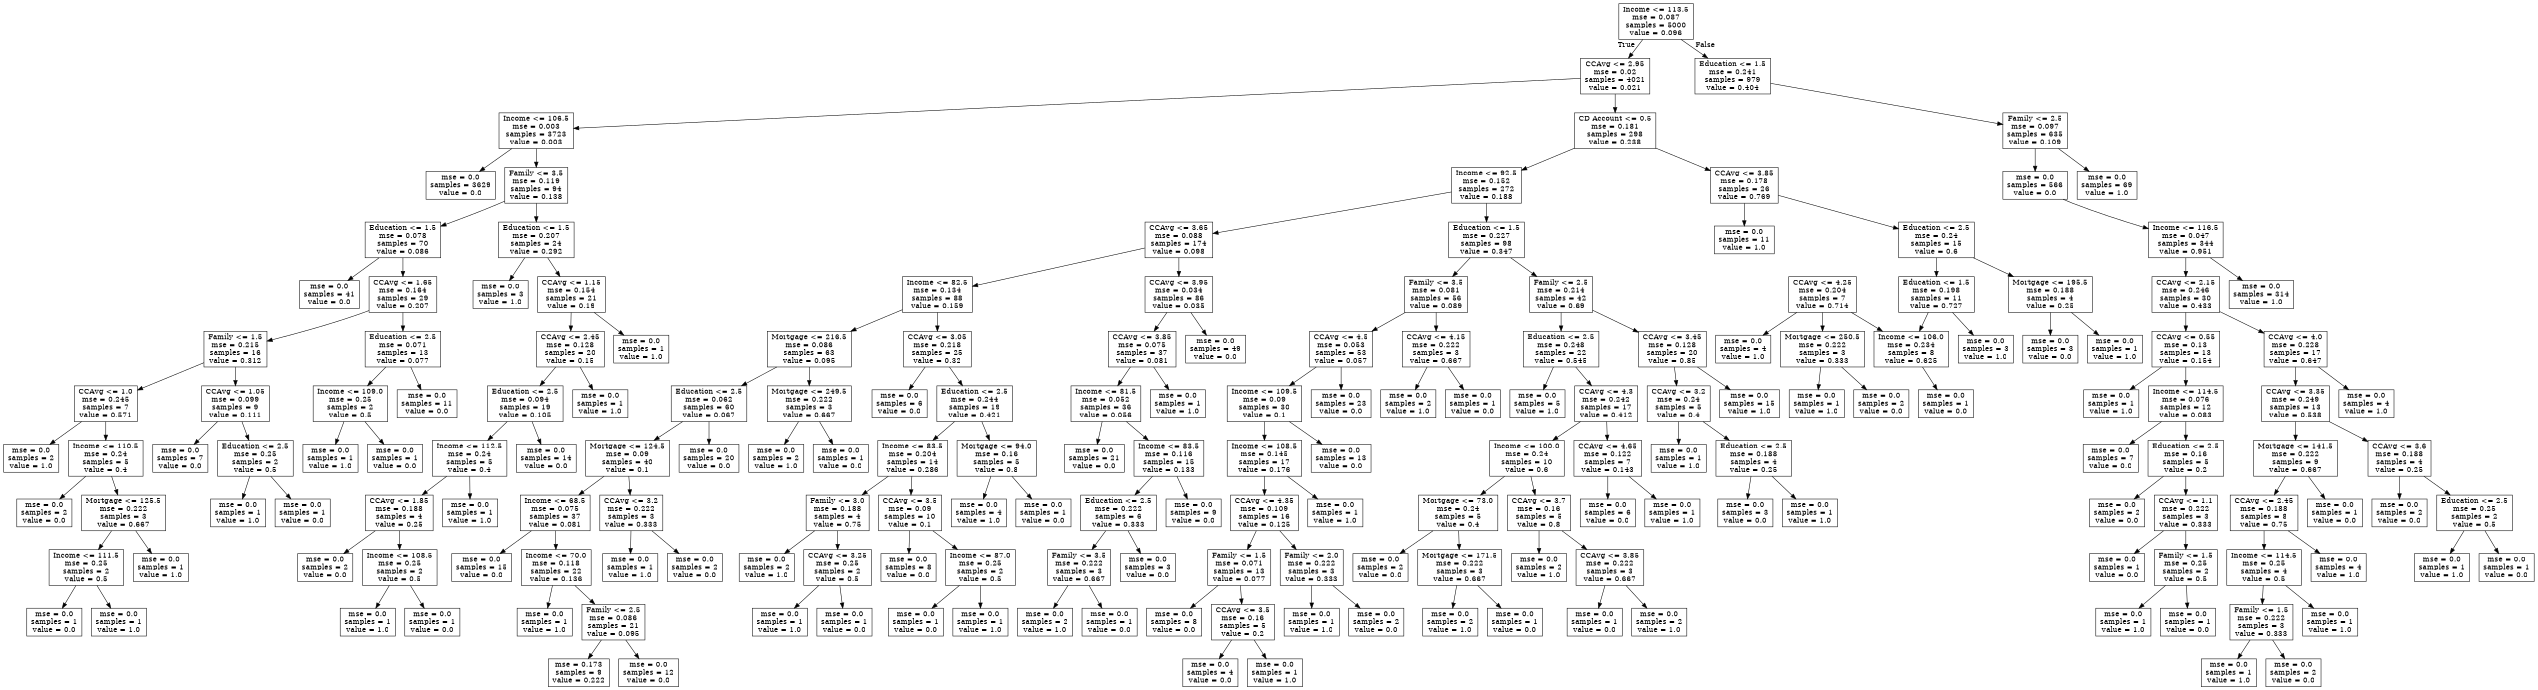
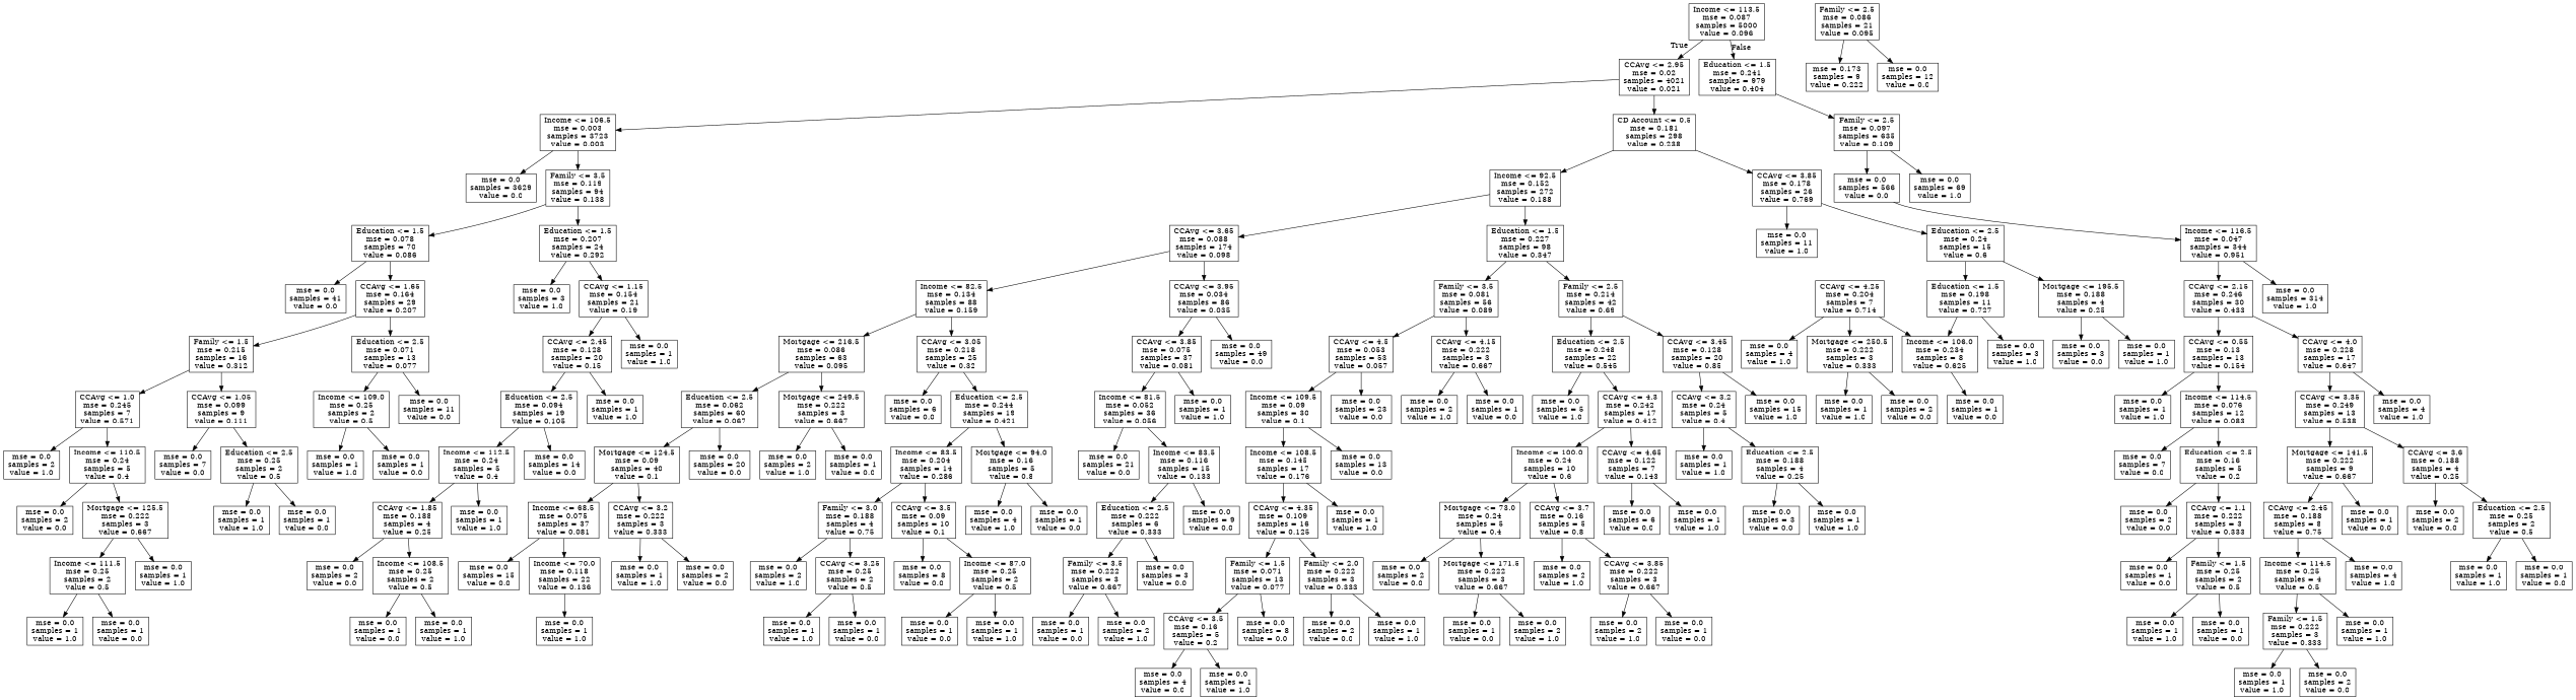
  digraph {
    node [shape=box]
    n1 [label="Income <= 113.5\nmse = 0.087\nsamples = 5000\nvalue = 0.096"]
    n2 [label="CCAvg <= 2.95\nmse = 0.02\nsamples = 4021\nvalue = 0.021"]
    n3 [label="Education <= 1.5\nmse = 0.241\nsamples = 979\nvalue = 0.404"]
    n4 [label="Income <= 106.5\nmse = 0.003\nsamples = 3723\nvalue = 0.003"]
    n5 [label="CD Account <= 0.5\nmse = 0.181\nsamples = 298\nvalue = 0.238"]
    n6 [label="Family <= 2.5\nmse = 0.097\nsamples = 635\nvalue = 0.109"]
    n7 [label="mse = 0.0\nsamples = 3629\nvalue = 0.0"]
    n8 [label="Family <= 3.5\nmse = 0.119\nsamples = 94\nvalue = 0.138"]
    n9 [label="Income <= 92.5\nmse = 0.152\nsamples = 272\nvalue = 0.188"]
    n10 [label="CCAvg <= 3.85\nmse = 0.178\nsamples = 26\nvalue = 0.769"]
    n11 [label="Education <= 1.5\nmse = 0.078\nsamples = 70\nvalue = 0.086"]
    n12 [label="Education <= 1.5\nmse = 0.207\nsamples = 24\nvalue = 0.292"]
    n13 [label="mse = 0.0\nsamples = 41\nvalue = 0.0"]
    n14 [label="CCAvg <= 1.65\nmse = 0.164\nsamples = 29\nvalue = 0.207"]
    n15 [label="mse = 0.0\nsamples = 3\nvalue = 1.0"]
    n16 [label="CCAvg <= 1.15\nmse = 0.154\nsamples = 21\nvalue = 0.19"]
    n17 [label="Family <= 1.5\nmse = 0.215\nsamples = 16\nvalue = 0.312"]
    n18 [label="Education <= 2.5\nmse = 0.071\nsamples = 13\nvalue = 0.077"]
    n19 [label="CCAvg <= 1.05\nmse = 0.099\nsamples = 9\nvalue = 0.111"]
    n20 [label="CCAvg <= 1.0\nmse = 0.245\nsamples = 7\nvalue = 0.571"]
    n21 [label="mse = 0.0\nsamples = 11\nvalue = 0.0"]
    n22 [label="Income <= 109.0\nmse = 0.25\nsamples = 2\nvalue = 0.5"]
    n23 [label="mse = 0.0\nsamples = 7\nvalue = 0.0"]
    n24 [label="Education <= 2.5\nmse = 0.25\nsamples = 2\nvalue = 0.5"]
    n25 [label="mse = 0.0\nsamples = 2\nvalue = 1.0"]
    n26 [label="Income <= 110.5\nmse = 0.24\nsamples = 5\nvalue = 0.4"]
    n27 [label="mse = 0.0\nsamples = 1\nvalue = 1.0"]
    n28 [label="mse = 0.0\nsamples = 1\nvalue = 0.0"]
    n29 [label="mse = 0.0\nsamples = 2\nvalue = 0.0"]
    n30 [label="Mortgage <= 125.5\nmse = 0.222\nsamples = 3\nvalue = 0.667"]
    n31 [label="Income <= 111.5\nmse = 0.25\nsamples = 2\nvalue = 0.5"]
    n32 [label="mse = 0.0\nsamples = 1\nvalue = 1.0"]
    n33 [label="mse = 0.0\nsamples = 1\nvalue = 0.0"]
    n34 [label="mse = 0.0\nsamples = 1\nvalue = 1.0"]
    n35 [label="mse = 0.0\nsamples = 1\nvalue = 1.0"]
    n36 [label="mse = 0.0\nsamples = 1\nvalue = 0.0"]
    n37 [label="mse = 0.0\nsamples = 1\nvalue = 1.0"]
    n38 [label="CCAvg <= 2.45\nmse = 0.128\nsamples = 20\nvalue = 0.15"]
    n39 [label="Education <= 2.5\nmse = 0.094\nsamples = 19\nvalue = 0.105"]
    n40 [label="mse = 0.0\nsamples = 1\nvalue = 1.0"]
    n41 [label="Income <= 112.5\nmse = 0.24\nsamples = 5\nvalue = 0.4"]
    n42 [label="mse = 0.0\nsamples = 14\nvalue = 0.0"]
    n43 [label="CCAvg <= 1.85\nmse = 0.188\nsamples = 4\nvalue = 0.25"]
    n44 [label="mse = 0.0\nsamples = 1\nvalue = 1.0"]
    n45 [label="mse = 0.0\nsamples = 2\nvalue = 0.0"]
    n46 [label="Income <= 108.5\nmse = 0.25\nsamples = 2\nvalue = 0.5"]
    n47 [label="mse = 0.0\nsamples = 1\nvalue = 1.0"]
    n48 [label="mse = 0.0\nsamples = 1\nvalue = 0.0"]
    n49 [label="CCAvg <= 3.65\nmse = 0.088\nsamples = 174\nvalue = 0.098"]
    n50 [label="Education <= 1.5\nmse = 0.227\nsamples = 98\nvalue = 0.347"]
    n51 [label="mse = 0.0\nsamples = 11\nvalue = 1.0"]
    n52 [label="Education <= 2.5\nmse = 0.24\nsamples = 15\nvalue = 0.6"]
    n53 [label="Income <= 82.5\nmse = 0.134\nsamples = 88\nvalue = 0.159"]
    n54 [label="CCAvg <= 3.95\nmse = 0.034\nsamples = 86\nvalue = 0.035"]
    n55 [label="Family <= 3.5\nmse = 0.081\nsamples = 56\nvalue = 0.089"]
    n56 [label="Family <= 2.5\nmse = 0.214\nsamples = 42\nvalue = 0.69"]
    n57 [label="Mortgage <= 216.5\nmse = 0.086\nsamples = 63\nvalue = 0.095"]
    n58 [label="CCAvg <= 3.05\nmse = 0.218\nsamples = 25\nvalue = 0.32"]
    n59 [label="CCAvg <= 3.85\nmse = 0.075\nsamples = 37\nvalue = 0.081"]
    n60 [label="mse = 0.0\nsamples = 49\nvalue = 0.0"]
    n61 [label="Education <= 2.5\nmse = 0.062\nsamples = 60\nvalue = 0.067"]
    n62 [label="Mortgage <= 249.5\nmse = 0.222\nsamples = 3\nvalue = 0.667"]
    n63 [label="mse = 0.0\nsamples = 6\nvalue = 0.0"]
    n64 [label="Education <= 2.5\nmse = 0.244\nsamples = 19\nvalue = 0.421"]
    n65 [label="Mortgage <= 124.5\nmse = 0.09\nsamples = 40\nvalue = 0.1"]
    n66 [label="mse = 0.0\nsamples = 20\nvalue = 0.0"]
    n67 [label="mse = 0.0\nsamples = 2\nvalue = 1.0"]
    n68 [label="mse = 0.0\nsamples = 1\nvalue = 0.0"]
    n69 [label="Income <= 68.5\nmse = 0.075\nsamples = 37\nvalue = 0.081"]
    n70 [label="CCAvg <= 3.2\nmse = 0.222\nsamples = 3\nvalue = 0.333"]
    n71 [label="mse = 0.0\nsamples = 15\nvalue = 0.0"]
    n72 [label="Income <= 70.0\nmse = 0.118\nsamples = 22\nvalue = 0.136"]
    n73 [label="mse = 0.0\nsamples = 1\nvalue = 1.0"]
    n74 [label="mse = 0.0\nsamples = 2\nvalue = 0.0"]
    n75 [label="mse = 0.0\nsamples = 1\nvalue = 1.0"]
    n76 [label="Family <= 2.5\nmse = 0.086\nsamples = 21\nvalue = 0.095"]
    n77 [label="mse = 0.173\nsamples = 9\nvalue = 0.222"]
    n78 [label="mse = 0.0\nsamples = 12\nvalue = 0.0"]
    n79 [label="Income <= 83.5\nmse = 0.204\nsamples = 14\nvalue = 0.286"]
    n80 [label="Mortgage <= 94.0\nmse = 0.16\nsamples = 5\nvalue = 0.8"]
    n81 [label="Family <= 3.0\nmse = 0.188\nsamples = 4\nvalue = 0.75"]
    n82 [label="CCAvg <= 3.5\nmse = 0.09\nsamples = 10\nvalue = 0.1"]
    n83 [label="mse = 0.0\nsamples = 4\nvalue = 1.0"]
    n84 [label="mse = 0.0\nsamples = 1\nvalue = 0.0"]
    n85 [label="mse = 0.0\nsamples = 2\nvalue = 1.0"]
    n86 [label="CCAvg <= 3.25\nmse = 0.25\nsamples = 2\nvalue = 0.5"]
    n87 [label="mse = 0.0\nsamples = 8\nvalue = 0.0"]
    n88 [label="Income <= 87.0\nmse = 0.25\nsamples = 2\nvalue = 0.5"]
    n89 [label="mse = 0.0\nsamples = 1\nvalue = 1.0"]
    n90 [label="mse = 0.0\nsamples = 1\nvalue = 0.0"]
    n91 [label="mse = 0.0\nsamples = 1\nvalue = 0.0"]
    n92 [label="mse = 0.0\nsamples = 1\nvalue = 1.0"]
    n93 [label="Income <= 81.5\nmse = 0.052\nsamples = 36\nvalue = 0.056"]
    n94 [label="mse = 0.0\nsamples = 1\nvalue = 1.0"]
    n95 [label="mse = 0.0\nsamples = 21\nvalue = 0.0"]
    n96 [label="Income <= 83.5\nmse = 0.116\nsamples = 15\nvalue = 0.133"]
    n97 [label="Education <= 2.5\nmse = 0.222\nsamples = 6\nvalue = 0.333"]
    n98 [label="mse = 0.0\nsamples = 9\nvalue = 0.0"]
    n99 [label="Family <= 3.5\nmse = 0.222\nsamples = 3\nvalue = 0.667"]
    n100 [label="mse = 0.0\nsamples = 3\nvalue = 0.0"]
    n101 [label="mse = 0.0\nsamples = 2\nvalue = 1.0"]
    n102 [label="mse = 0.0\nsamples = 1\nvalue = 0.0"]
    n103 [label="CCAvg <= 4.5\nmse = 0.053\nsamples = 53\nvalue = 0.057"]
    n104 [label="CCAvg <= 4.15\nmse = 0.222\nsamples = 3\nvalue = 0.667"]
    n105 [label="Education <= 2.5\nmse = 0.248\nsamples = 22\nvalue = 0.545"]
    n106 [label="CCAvg <= 3.45\nmse = 0.128\nsamples = 20\nvalue = 0.85"]
    n107 [label="Income <= 109.5\nmse = 0.09\nsamples = 30\nvalue = 0.1"]
    n108 [label="mse = 0.0\nsamples = 23\nvalue = 0.0"]
    n109 [label="mse = 0.0\nsamples = 2\nvalue = 1.0"]
    n110 [label="mse = 0.0\nsamples = 1\nvalue = 0.0"]
    n111 [label="Income <= 108.5\nmse = 0.145\nsamples = 17\nvalue = 0.176"]
    n112 [label="mse = 0.0\nsamples = 13\nvalue = 0.0"]
    n113 [label="CCAvg <= 4.35\nmse = 0.109\nsamples = 16\nvalue = 0.125"]
    n114 [label="mse = 0.0\nsamples = 1\nvalue = 1.0"]
    n115 [label="Family <= 1.5\nmse = 0.071\nsamples = 13\nvalue = 0.077"]
    n116 [label="Family <= 2.0\nmse = 0.222\nsamples = 3\nvalue = 0.333"]
    n117 [label="mse = 0.0\nsamples = 8\nvalue = 0.0"]
    n118 [label="CCAvg <= 3.5\nmse = 0.16\nsamples = 5\nvalue = 0.2"]
    n119 [label="mse = 0.0\nsamples = 1\nvalue = 1.0"]
    n120 [label="mse = 0.0\nsamples = 2\nvalue = 0.0"]
    n121 [label="mse = 0.0\nsamples = 4\nvalue = 0.0"]
    n122 [label="mse = 0.0\nsamples = 1\nvalue = 1.0"]
    n123 [label="mse = 0.0\nsamples = 5\nvalue = 1.0"]
    n124 [label="CCAvg <= 4.3\nmse = 0.242\nsamples = 17\nvalue = 0.412"]
    n125 [label="CCAvg <= 3.2\nmse = 0.24\nsamples = 5\nvalue = 0.4"]
    n126 [label="mse = 0.0\nsamples = 15\nvalue = 1.0"]
    n127 [label="Income <= 100.0\nmse = 0.24\nsamples = 10\nvalue = 0.6"]
    n128 [label="CCAvg <= 4.65\nmse = 0.122\nsamples = 7\nvalue = 0.143"]
    n129 [label="Mortgage <= 73.0\nmse = 0.24\nsamples = 5\nvalue = 0.4"]
    n130 [label="CCAvg <= 3.7\nmse = 0.16\nsamples = 5\nvalue = 0.8"]
    n131 [label="mse = 0.0\nsamples = 6\nvalue = 0.0"]
    n132 [label="mse = 0.0\nsamples = 1\nvalue = 1.0"]
    n133 [label="mse = 0.0\nsamples = 2\nvalue = 0.0"]
    n134 [label="Mortgage <= 171.5\nmse = 0.222\nsamples = 3\nvalue = 0.667"]
    n135 [label="mse = 0.0\nsamples = 2\nvalue = 1.0"]
    n136 [label="CCAvg <= 3.85\nmse = 0.222\nsamples = 3\nvalue = 0.667"]
    n137 [label="mse = 0.0\nsamples = 2\nvalue = 1.0"]
    n138 [label="mse = 0.0\nsamples = 1\nvalue = 0.0"]
    n139 [label="mse = 0.0\nsamples = 1\nvalue = 0.0"]
    n140 [label="mse = 0.0\nsamples = 2\nvalue = 1.0"]
    n141 [label="mse = 0.0\nsamples = 1\nvalue = 1.0"]
    n142 [label="Education <= 2.5\nmse = 0.188\nsamples = 4\nvalue = 0.25"]
    n143 [label="mse = 0.0\nsamples = 3\nvalue = 0.0"]
    n144 [label="mse = 0.0\nsamples = 1\nvalue = 1.0"]
    n145 [label="Education <= 1.5\nmse = 0.198\nsamples = 11\nvalue = 0.727"]
    n146 [label="Mortgage <= 195.5\nmse = 0.188\nsamples = 4\nvalue = 0.25"]
    n147 [label="Income <= 106.0\nmse = 0.234\nsamples = 8\nvalue = 0.625"]
    n148 [label="mse = 0.0\nsamples = 3\nvalue = 1.0"]
    n149 [label="mse = 0.0\nsamples = 3\nvalue = 0.0"]
    n150 [label="mse = 0.0\nsamples = 1\nvalue = 1.0"]
    n151 [label="mse = 0.0\nsamples = 1\nvalue = 0.0"]
    n152 [label="CCAvg <= 4.25\nmse = 0.204\nsamples = 7\nvalue = 0.714"]
    n153 [label="mse = 0.0\nsamples = 4\nvalue = 1.0"]
    n154 [label="Mortgage <= 250.5\nmse = 0.222\nsamples = 3\nvalue = 0.333"]
    n155 [label="mse = 0.0\nsamples = 2\nvalue = 0.0"]
    n156 [label="mse = 0.0\nsamples = 1\nvalue = 1.0"]
    n157 [label="mse = 0.0\nsamples = 566\nvalue = 0.0"]
    n158 [label="mse = 0.0\nsamples = 69\nvalue = 1.0"]
    n159 [label="Income <= 116.5\nmse = 0.047\nsamples = 344\nvalue = 0.951"]
    n160 [label="CCAvg <= 2.15\nmse = 0.246\nsamples = 30\nvalue = 0.433"]
    n161 [label="mse = 0.0\nsamples = 314\nvalue = 1.0"]
    n162 [label="CCAvg <= 0.55\nmse = 0.13\nsamples = 13\nvalue = 0.154"]
    n163 [label="CCAvg <= 4.0\nmse = 0.228\nsamples = 17\nvalue = 0.647"]
    n164 [label="mse = 0.0\nsamples = 1\nvalue = 1.0"]
    n165 [label="Income <= 114.5\nmse = 0.076\nsamples = 12\nvalue = 0.083"]
    n166 [label="CCAvg <= 3.35\nmse = 0.249\nsamples = 13\nvalue = 0.538"]
    n167 [label="mse = 0.0\nsamples = 4\nvalue = 1.0"]
    n168 [label="mse = 0.0\nsamples = 7\nvalue = 0.0"]
    n169 [label="Education <= 2.5\nmse = 0.16\nsamples = 5\nvalue = 0.2"]
    n170 [label="mse = 0.0\nsamples = 2\nvalue = 0.0"]
    n171 [label="CCAvg <= 1.1\nmse = 0.222\nsamples = 3\nvalue = 0.333"]
    n172 [label="mse = 0.0\nsamples = 1\nvalue = 0.0"]
    n173 [label="Family <= 1.5\nmse = 0.25\nsamples = 2\nvalue = 0.5"]
    n174 [label="mse = 0.0\nsamples = 1\nvalue = 1.0"]
    n175 [label="mse = 0.0\nsamples = 1\nvalue = 0.0"]
    n176 [label="Mortgage <= 141.5\nmse = 0.222\nsamples = 9\nvalue = 0.667"]
    n177 [label="CCAvg <= 3.6\nmse = 0.188\nsamples = 4\nvalue = 0.25"]
    n178 [label="CCAvg <= 2.45\nmse = 0.188\nsamples = 8\nvalue = 0.75"]
    n179 [label="mse = 0.0\nsamples = 1\nvalue = 0.0"]
    n180 [label="mse = 0.0\nsamples = 2\nvalue = 0.0"]
    n181 [label="Education <= 2.5\nmse = 0.25\nsamples = 2\nvalue = 0.5"]
    n182 [label="Income <= 114.5\nmse = 0.25\nsamples = 4\nvalue = 0.5"]
    n183 [label="mse = 0.0\nsamples = 4\nvalue = 1.0"]
    n184 [label="Family <= 1.5\nmse = 0.222\nsamples = 3\nvalue = 0.333"]
    n185 [label="mse = 0.0\nsamples = 1\nvalue = 1.0"]
    n186 [label="mse = 0.0\nsamples = 1\nvalue = 1.0"]
    n187 [label="mse = 0.0\nsamples = 2\nvalue = 0.0"]
    n188 [label="mse = 0.0\nsamples = 1\nvalue = 1.0"]
    n189 [label="mse = 0.0\nsamples = 1\nvalue = 0.0"]
    n1 -> n2 [headlabel=True labelangle=45 labeldistance=2.5]
    n1 -> n3 [headlabel=False labelangle=-45 labeldistance=2.5]
    n2 -> n4
    n2 -> n5
    n3 -> n6
    n4 -> n7
    n4 -> n8
    n5 -> n9
    n5 -> n10
    n6 -> n157
    n6 -> n158
    n8 -> n11
    n8 -> n12
    n9 -> n49
    n9 -> n50
    n10 -> n51
    n10 -> n52
    n11 -> n13
    n11 -> n14
    n12 -> n15
    n12 -> n16
    n14 -> n17
    n14 -> n18
    n16 -> n37
    n16 -> n38
    n17 -> n19
    n17 -> n20
    n18 -> n21
    n18 -> n22
    n19 -> n23
    n19 -> n24
    n20 -> n25
    n20 -> n26
    n22 -> n35
    n22 -> n36
    n24 -> n27
    n24 -> n28
    n26 -> n29
    n26 -> n30
    n30 -> n31
    n30 -> n32
    n31 -> n33
    n31 -> n34
    n38 -> n39
    n38 -> n40
    n39 -> n41
    n39 -> n42
    n41 -> n43
    n41 -> n44
    n43 -> n45
    n43 -> n46
    n46 -> n47
    n46 -> n48
    n49 -> n53
    n49 -> n54
    n50 -> n55
    n50 -> n56
    n52 -> n145
    n52 -> n146
    n53 -> n57
    n53 -> n58
    n54 -> n59
    n54 -> n60
    n55 -> n103
    n55 -> n104
    n56 -> n105
    n56 -> n106
    n57 -> n61
    n57 -> n62
    n58 -> n63
    n58 -> n64
    n59 -> n93
    n59 -> n94
    n61 -> n65
    n61 -> n66
    n62 -> n67
    n62 -> n68
    n64 -> n79
    n64 -> n80
    n65 -> n69
    n65 -> n70
    n69 -> n71
    n69 -> n72
    n70 -> n73
    n70 -> n74
    n72 -> n75
-   n72 -> n76
    n76 -> n77
    n76 -> n78
    n79 -> n81
    n79 -> n82
    n80 -> n83
    n80 -> n84
    n81 -> n85
    n81 -> n86
    n82 -> n87
    n82 -> n88
    n86 -> n89
    n86 -> n90
    n88 -> n91
    n88 -> n92
    n93 -> n95
    n93 -> n96
    n96 -> n97
    n96 -> n98
    n97 -> n99
    n97 -> n100
    n99 -> n101
    n99 -> n102
    n103 -> n107
    n103 -> n108
    n104 -> n109
    n104 -> n110
    n105 -> n123
    n105 -> n124
    n106 -> n125
    n106 -> n126
    n107 -> n111
    n107 -> n112
    n111 -> n113
    n111 -> n114
    n113 -> n115
    n113 -> n116
    n115 -> n117
    n115 -> n118
    n116 -> n119
    n116 -> n120
    n118 -> n121
    n118 -> n122
    n124 -> n127
    n124 -> n128
    n125 -> n141
    n125 -> n142
    n127 -> n129
    n127 -> n130
    n128 -> n131
    n128 -> n132
    n129 -> n133
    n129 -> n134
    n130 -> n135
    n130 -> n136
    n134 -> n137
    n134 -> n138
    n136 -> n139
    n136 -> n140
    n142 -> n143
    n142 -> n144
    n145 -> n147
    n145 -> n148
    n146 -> n149
    n146 -> n150
    n147 -> n151
    n152 -> n147
    n152 -> n153
    n152 -> n154
    n154 -> n155
    n154 -> n156
    n157 -> n159
    n159 -> n160
    n159 -> n161
    n160 -> n162
    n160 -> n163
    n162 -> n164
    n162 -> n165
    n163 -> n166
    n163 -> n167
    n165 -> n168
    n165 -> n169
    n166 -> n176
    n166 -> n177
    n169 -> n170
    n169 -> n171
    n171 -> n172
    n171 -> n173
    n173 -> n174
    n173 -> n175
    n176 -> n178
    n176 -> n179
    n177 -> n180
    n177 -> n181
    n178 -> n182
    n178 -> n183
    n181 -> n188
    n181 -> n189
    n182 -> n184
    n182 -> n185
    n184 -> n186
    n184 -> n187
  }
